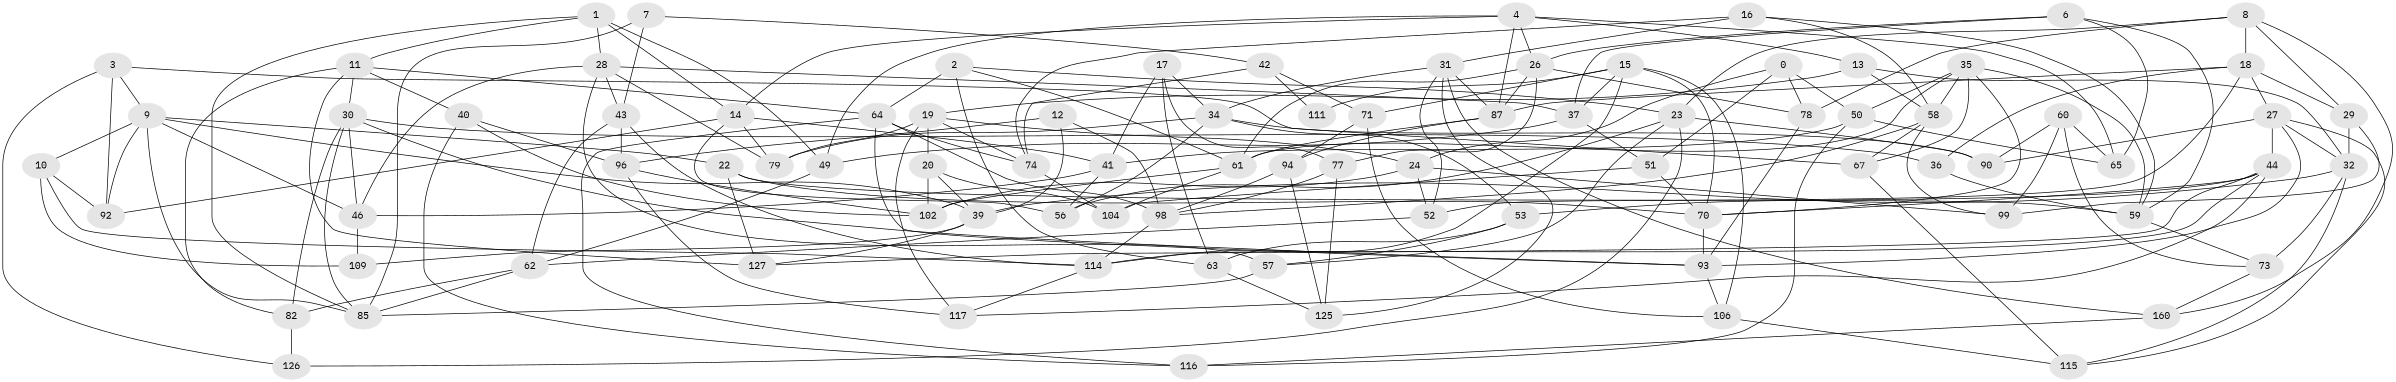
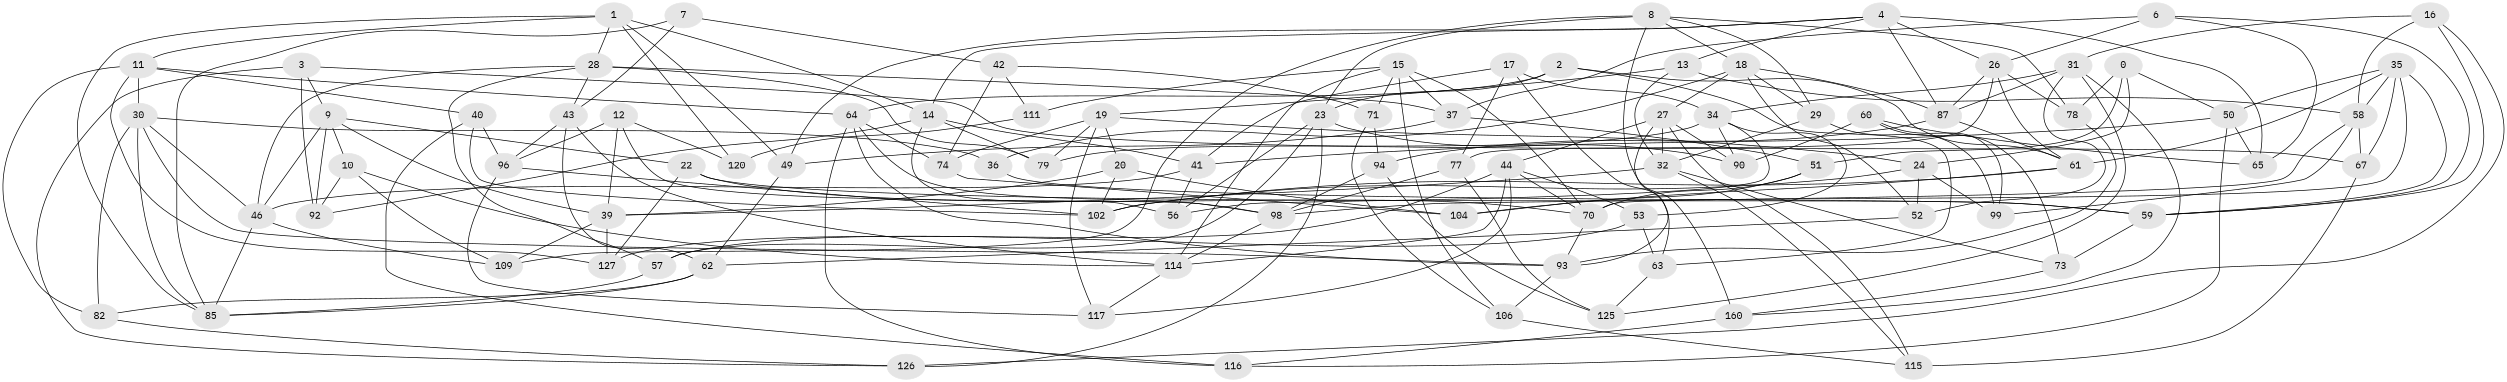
  graph {
    fontname="IBM Plex Mono"
    node [color=gray90 fontname="IBM Plex Mono" style=filled]
    edge [fontname="IBM Plex Mono"]
    1 [super="+21"]
    11 [super="+119"]
    14 [super="+112"]
    28 [super="+95"]
    49
    85 [super="+88"]
+   120
    64 [super="+86"]
    30 [super="+87"]
    40
    82
    127
    92
    41
    56 [super="+97"]
    79
    37 [super="+105"]
    43 [super="+69"]
    46 [super="+101"]
    57
    62 [super="+83"]
    23 [super="+122"]
    126
    90
    2
    61 [super="+66"]
    63
    102 [super="+113"]
    104
    125
    98 [super="+103"]
    74
    93 [super="+121"]
    116
    9 [super="+71"]
    10
    22
    39 [super="+45"]
    3
    67
    115
    4 [super="+89"]
    13
    26 [super="+81"]
    n45 [label=87 super="+48"]
    65
    19 [super="+76"]
    32 [super="+54"]
    58 [super="+91"]
    78
    77
    94
    24 [super="+25"]
    52
    99
    n56 [label=0]
    50 [super="+55"]
    51
    70 [super="+107"]
    6
    59 [super="+124"]
    73
    7
    42
    111
    n66 [label=71]
    114 [super="+123"]
    96 [super="+100"]
    8 [super="+118"]
    18 [super="+108"]
    29
    109
    n73 [label=160]
    27 [super="+68"]
    36
    117
    12
    20
    15 [super="+72"]
    106
    31 [super="+33"]
    34 [super="+84"]
    16
    53
    17
    44 [super="+80"]
    35 [super="+38"]
    60
    1 -- 11
    1 -- 14
    1 -- 28
    1 -- 49
    1 -- 85
+   1 -- 120
    11 -- 64
    11 -- 30
    11 -- 40
    11 -- 82
    11 -- 127
    14 -- 92
    14 -- 41
    14 -- 56
    14 -- 79
    28 -- 79
    28 -- 37
    28 -- 43
    28 -- 46
    28 -- 57
    49 -- 62
    64 -- 98
    64 -- 74
    64 -- 93
    64 -- 116
    30 -- 85
    30 -- 82
    30 -- 46
    30 -- 93
    30 -- 36
    40 -- 102
    40 -- 116
    40 -- 96
    82 -- 126
    41 -- 56
    41 -- 46
    37 -- 49
    37 -- 51
    43 -- 62
    43 -- 114
    43 -- 96 [weight=2]
-   9 -- 85
+   46 -- 85
    46 -- 109
    57 -- 85
    62 -- 85
    62 -- 82
    23 -- 56
    23 -- 57
    23 -- 126
    23 -- 90
    2 -- 64
    2 -- 23
    2 -- 61
    2 -- 63
    61 -- 102
    61 -- 104
    63 -- 125
    98 -- 114
    74 -- 104
    93 -- 106
    9 -- 92
    9 -- 46
    9 -- 10
    9 -- 22
    9 -- 39
    10 -- 92
    10 -- 114
    10 -- 109
    22 -- 127
    22 -- 70
    22 -- 59
    39 -- 127
    39 -- 109
    3 -- 92
    3 -- 126
    3 -- 9
    3 -- 67
    67 -- 115
    4 -- 14
    4 -- 49
    4 -- 13
    4 -- 26
    4 -- n45
    4 -- 65
    13 -- 19
    13 -- 32
    13 -- 58
    26 -- 61
    26 -- n45
    26 -- 78
    26 -- 77
    n45 -- 61
    n45 -- 94
    19 -- 79
    19 -- 74
    19 -- 24
    19 -- 117
    19 -- 20
    32 -- 39
    32 -- 115
    32 -- 73
    58 -- 98
    58 -- 67
    58 -- 99
    78 -- 93
    77 -- 125
    77 -- 98
    94 -- 125
    94 -- 98
    24 -- 102 [weight=2]
    24 -- 52
    24 -- 99
    52 -- 62
    n56 -- 78
    n56 -- 24
    n56 -- 50
    n56 -- 51
    50 -- 41 [weight=2]
    50 -- 116
    50 -- 65
    51 -- 104
    51 -- 70
    70 -- 93
    6 -- 37
    6 -- 26
    6 -- 65
    6 -- 59
    59 -- 73
    73 -- n73
    7 -- 85
    7 -- 43
    7 -- 42
    42 -- 74
    42 -- 111
    42 -- n66
+   111 -- 120
    n66 -- 94
    n66 -- 106
    114 -- 117
    96 -- 102
    96 -- 117
    8 -- 23
    8 -- 78
    8 -- 18
    8 -- 29
+   8 -- 109
    8 -- n73
    18 -- n45
    18 -- 52
    18 -- 29
    18 -- 27
    18 -- 36
    29 -- 32
    29 -- 99
    n73 -- 116
    27 -- 90
    27 -- 93
    27 -- 115
    27 -- 32
    27 -- 44
    36 -- 59
+   12 -- 120
    12 -- 98
    12 -- 39
    12 -- 96
    20 -- 102
    20 -- 104
    20 -- 39
    15 -- 37
    15 -- 70
    15 -- 111
    15 -- n66
    15 -- 114
    15 -- 106
    106 -- 115
    31 -- 125
    31 -- n45
    31 -- 52
    31 -- n73
    31 -- 34
    34 -- 56
    34 -- 79
    34 -- 90
    34 -- 53
-   16 -- 74
+   16 -- 126
    16 -- 58
    16 -- 59
    16 -- 31
    53 -- 57
    53 -- 63
    17 -- 41
    17 -- 63
    17 -- 77
    17 -- 34
    44 -- 127
    44 -- 70
    44 -- 114
    44 -- 117
    44 -- 53
    35 -- 61
    35 -- 67
    35 -- 58
    35 -- 50
    35 -- 70
    35 -- 59
    60 -- 90
    60 -- 65
    60 -- 99
    60 -- 73
  }
